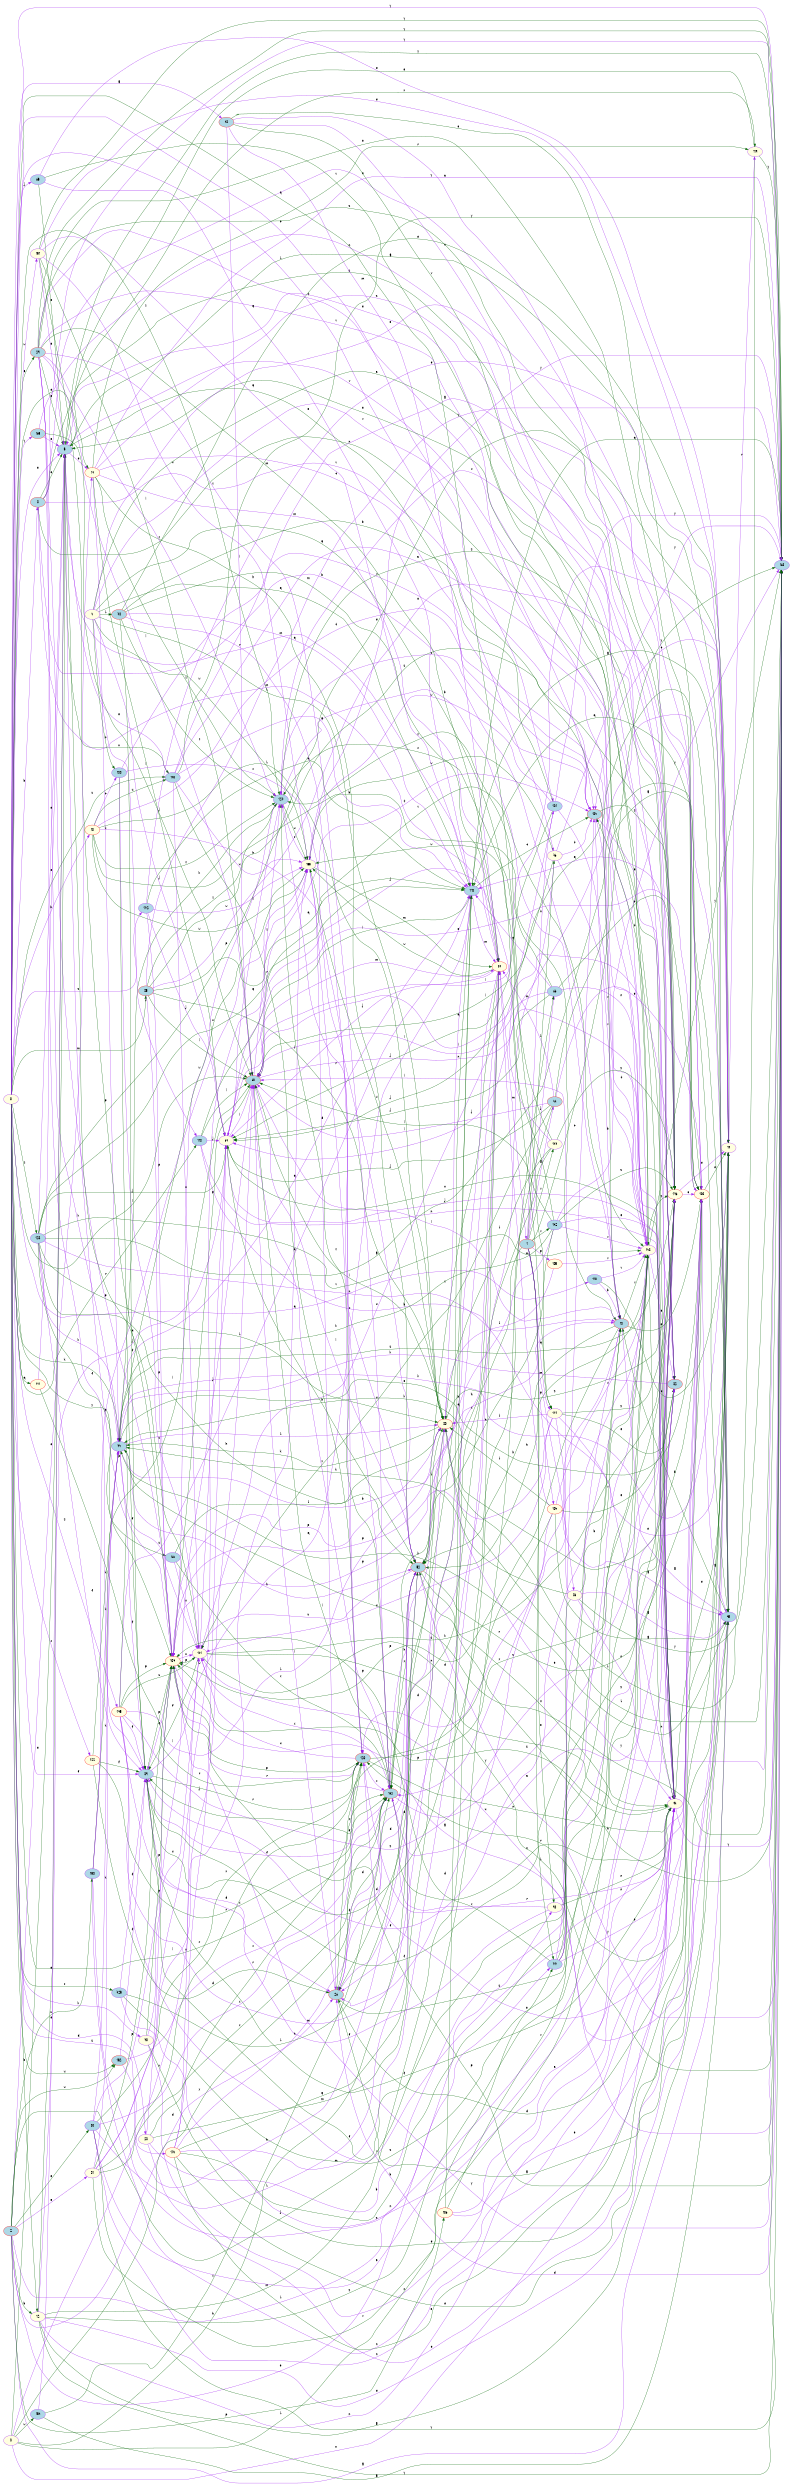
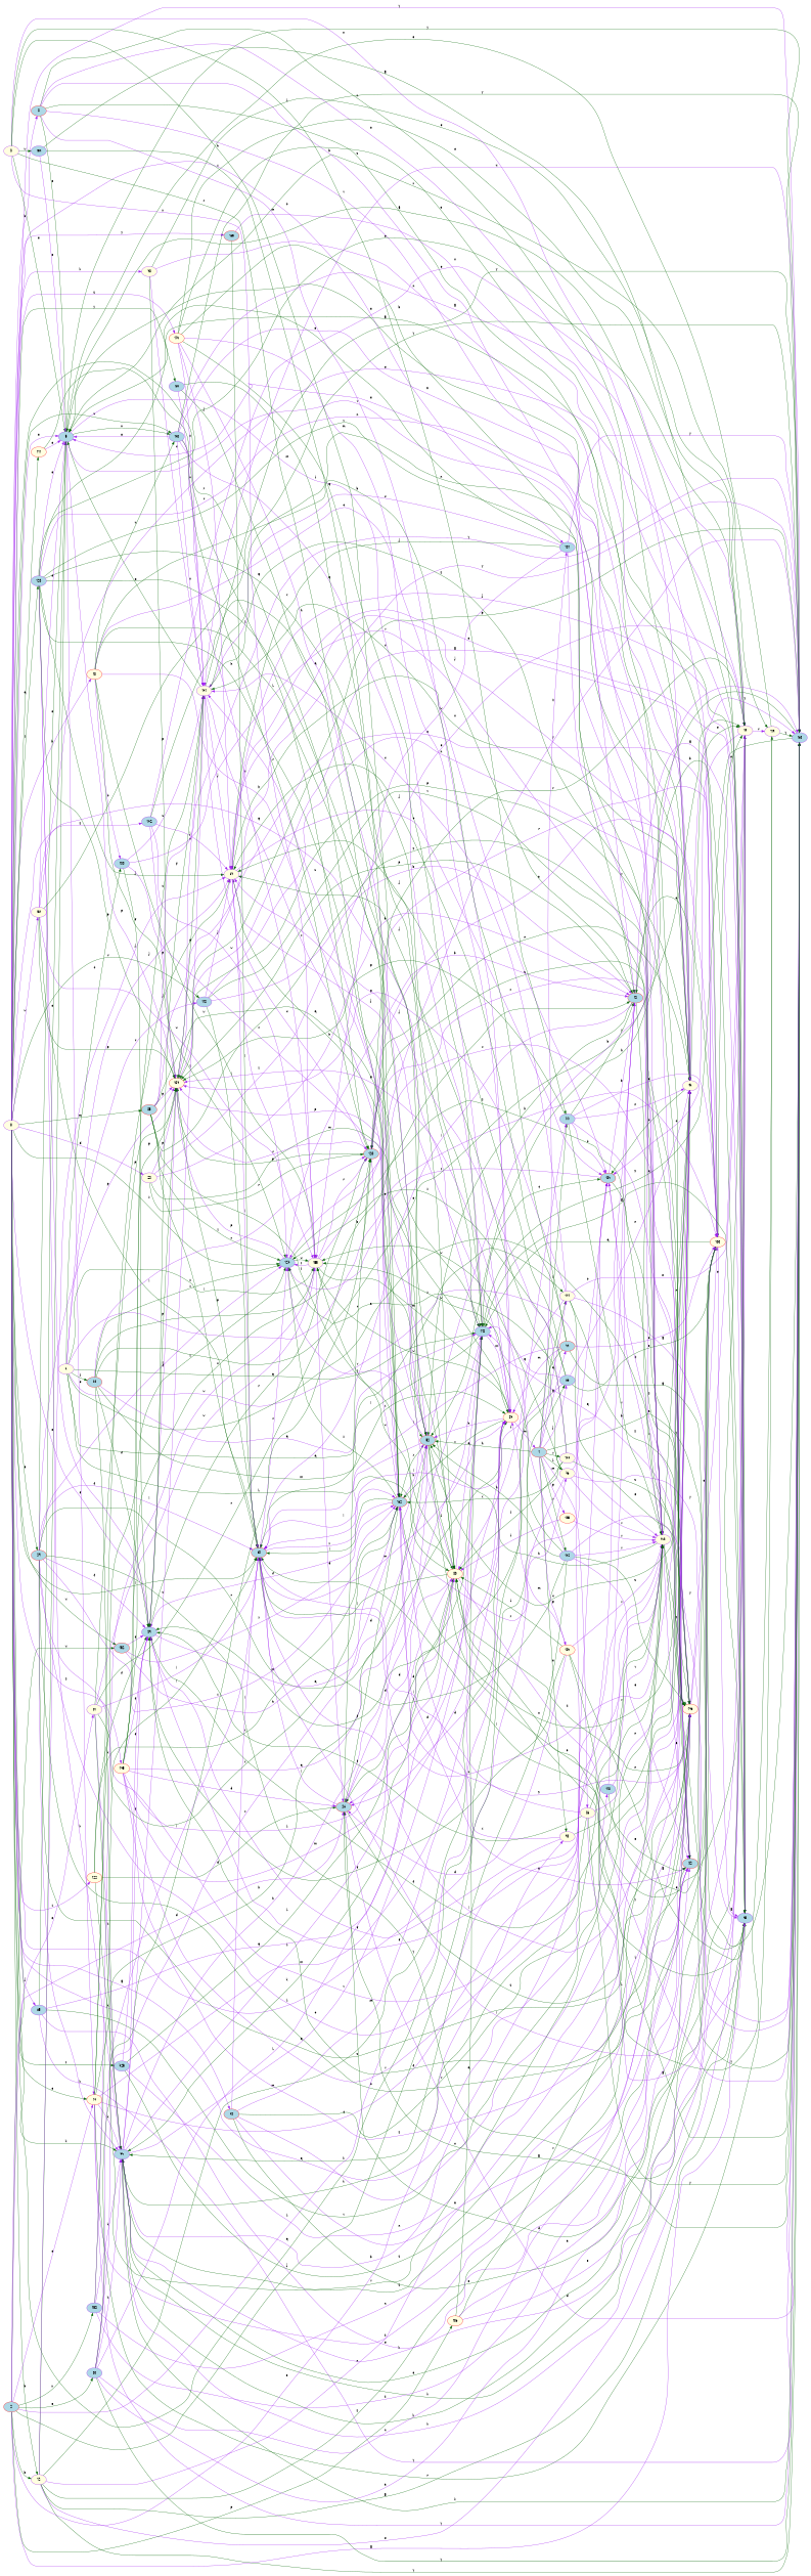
  strict digraph {
    fontname="Patrick Hand"
    rankdir=LR
    node [color=purple fillcolor=lightblue fontname="Patrick Hand" style=filled]
    edge [color=purple fontname="Patrick Hand"]
    0 [fillcolor=lightyellow]
    5
    8 [color=red]
    10 [color=red fillcolor=lightyellow]
    12 [fillcolor=lightyellow]
    17 [color=red fillcolor=lightyellow]
    23 [fillcolor=lightyellow]
    29 [color=red]
    39
    43 [color=red]
    60 [color=red]
    65
    70 [fillcolor=lightyellow]
    74
    76 [fillcolor=lightyellow]
    85 [color=red]
    110
    111 [color=red fillcolor=lightyellow]
    112 [fillcolor=lightyellow]
    118
    122 [color=red fillcolor=lightyellow]
    123
    n23 [label=725]
    127
    131
    140
    151 [fillcolor=lightyellow]
    152 [color=red]
    162 [color=red]
    164
    165 [color=red]
    168
    172
    174 [color=red fillcolor=lightyellow]
    175 [color=red fillcolor=lightyellow]
    87 [color=red fillcolor=lightyellow]
    45
    148 [fillcolor=lightyellow]
    107 [color=red fillcolor=lightyellow]
    119 [fillcolor=lightyellow]
    94 [fillcolor=lightyellow]
    100 [color=red fillcolor=lightyellow]
    13 [color=red]
    176 [color=red fillcolor=lightyellow]
    52 [color=red]
    155 [fillcolor=lightyellow]
    80 [color=red fillcolor=lightyellow]
    133
    134 [color=red]
    67 [fillcolor=lightyellow]
    19 [fillcolor=lightyellow]
    120 [color=red]
    113
    32 [color=red]
    141 [fillcolor=lightyellow]
    26 [color=red]
    1 [color=red]
    44 [color=red]
    66
    77
    86 [fillcolor=lightyellow]
    98 [fillcolor=lightyellow]
    104 [color=red fillcolor=lightyellow]
    105 [color=red fillcolor=lightyellow]
    142
    147 [fillcolor=lightyellow]
    2 [color=red]
    30
    31 [fillcolor=lightyellow]
    106 [color=red fillcolor=lightyellow]
    153
    3 [fillcolor=lightyellow]
    154
    4 [fillcolor=lightyellow]
    78 [color=red]
    0 -> 5 [label=a]
    0 -> 8 [label=b]
    0 -> 10 [label=b]
    0 -> 12 [color=darkgreen label=b]
    0 -> 17 [color=darkgreen label=c]
    0 -> 23 [label=d]
    0 -> 29 [color=darkgreen label=e]
    0 -> 39 [label=f]
    0 -> 43 [label=g]
    0 -> 60 [color=darkgreen label=i]
    0 -> 65 [label=j]
    0 -> 70 [label=k]
    0 -> 74 [color=darkgreen label=k]
    0 -> 76 [label=l]
    0 -> 85 [color=darkgreen label=m]
    0 -> 110 [label=q]
    0 -> 111 [color=darkgreen label=q]
    0 -> 112 [color=darkgreen label=q]
    0 -> 118 [color=darkgreen label=r]
    0 -> 122 [label=s]
    0 -> 123 [color=darkgreen label=s]
    0 -> n23 [color=darkgreen label=s]
    0 -> 127 [color=darkgreen label=s]
    0 -> 131 [label=t]
    0 -> 140 [color=darkgreen label=u]
    0 -> 151 [label=w]
    0 -> 152 [color=darkgreen label=w]
    0 -> 162 [color=darkgreen label=x]
    0 -> 164 [color=darkgreen label=y]
    0 -> 165 [label=y]
    0 -> 168 [label=y]
    0 -> 172 [label=z]
    0 -> 174 [label=z]
    0 -> 175 [label=z]
    5 -> 17 [label=c]
    5 -> 140 [color=darkgreen label=u]
    5 -> 168 [color=darkgreen label=y]
    5 -> 87 [label=m]
    5 -> 45 [color=darkgreen label=g]
    5 -> 148 [label=v]
    5 -> 107 [label=p]
    5 -> 119 [color=darkgreen label=r]
    8 -> 5 [color=darkgreen label=a]
-   8 -> 168 [label=y]
+   65 -> 168 [label=y]
    8 -> 87 [label=m]
    8 -> 148 [label=v]
    8 -> 94 [color=darkgreen label=n]
    8 -> 100 [label=o]
    8 -> 13 [label=b]
    8 -> 176 [color=darkgreen label=z]
    10 -> 127 [color=darkgreen label=s]
    10 -> 140 [color=darkgreen label=u]
    10 -> 13 [color=darkgreen label=b]
    10 -> 52 [label=h]
    10 -> 155 [color=darkgreen label=w]
    10 -> 80 [color=darkgreen label=l]
    10 -> 133 [label=t]
    10 -> 134 [label=t]
    12 -> 5 [color=darkgreen label=a]
    12 -> 168 [color=darkgreen label=y]
    12 -> 87 [color=darkgreen label=m]
    12 -> 45 [color=darkgreen label=g]
    12 -> 94 [label=n]
    12 -> 176 [color=darkgreen label=z]
    12 -> 67 [label=j]
    12 -> 19 [label=c]
    17 -> 74 [label=k]
    17 -> 127 [color=darkgreen label=s]
    17 -> 168 [label=y]
    17 -> 87 [label=m]
    17 -> 119 [color=darkgreen label=r]
    17 -> 176 [label=z]
    17 -> 52 [color=darkgreen label=h]
    17 -> 134 [label=t]
    17 -> 67 [color=darkgreen label=j]
    23 -> 87 [color=darkgreen label=m]
    23 -> 107 [label=p]
    23 -> 13 [label=b]
    23 -> 19 [label=c]
    23 -> 120 [color=darkgreen label=r]
    29 -> 5 [color=darkgreen label=a]
    29 -> 39 [label=f]
    29 -> 60 [label=i]
    29 -> 74 [label=k]
    29 -> 127 [label=s]
    29 -> 162 [label=x]
    29 -> 168 [color=darkgreen label=y]
    29 -> 87 [color=darkgreen label=m]
    29 -> 148 [label=v]
    29 -> 107 [label=p]
    29 -> 100 [color=darkgreen label=o]
    29 -> 176 [color=darkgreen label=z]
    29 -> 134 [label=t]
    39 -> 107 [color=darkgreen label=p]
    39 -> 120 [color=darkgreen label=r]
    39 -> 113 [label=q]
    43 -> 60 [label=i]
    43 -> 87 [label=m]
    43 -> 148 [color=darkgreen label=v]
    43 -> 94 [label=n]
    43 -> 100 [color=darkgreen label=o]
    43 -> 32 [label=e]
    60 -> 127 [label=s]
    60 -> 162 [label=x]
    60 -> 87 [label=m]
    60 -> 107 [color=darkgreen label=p]
    60 -> 94 [label=n]
    65 -> 5 [color=darkgreen label=a]
    65 -> 148 [color=darkgreen label=v]
    65 -> 19 [label=c]
    65 -> 113 [label=q]
    70 -> 107 [color=darkgreen label=p]
    70 -> 94 [label=n]
    70 -> 19 [color=darkgreen label=c]
    70 -> 141 [label=u]
    74 -> 39 [label=f]
    74 -> 100 [color=darkgreen label=o]
    74 -> 13 [label=b]
    74 -> 176 [color=darkgreen label=z]
    74 -> 52 [label=h]
    74 -> 80 [label=l]
    74 -> 113 [label=q]
    74 -> 141 [label=u]
    76 -> 168 [label=y]
    76 -> 148 [label=v]
    76 -> 155 [color=darkgreen label=w]
    76 -> 134 [label=t]
    76 -> 67 [color=darkgreen label=j]
    76 -> 26 [label=d]
    85 -> 60 [color=darkgreen label=i]
    85 -> 127 [color=darkgreen label=s]
    85 -> 168 [label=y]
    85 -> 107 [label=p]
    85 -> 100 [label=o]
    85 -> 176 [color=darkgreen label=z]
    85 -> 80 [color=darkgreen label=l]
    85 -> 113 [color=darkgreen label=q]
    110 -> 148 [label=v]
    110 -> 13 [label=b]
    110 -> 19 [color=darkgreen label=c]
    111 -> 5 [label=a]
    111 -> 120 [color=darkgreen label=r]
    112 -> 45 [label=g]
    112 -> 107 [label=p]
    112 -> 176 [color=darkgreen label=z]
    112 -> 80 [label=l]
    112 -> 19 [label=c]
    112 -> 32 [color=darkgreen label=e]
    112 -> 141 [label=u]
    118 -> 60 [color=darkgreen label=i]
    118 -> 148 [color=darkgreen label=v]
    118 -> 94 [label=n]
    118 -> 13 [label=b]
    118 -> 67 [label=j]
    122 -> 39 [color=darkgreen label=f]
    122 -> 74 [color=darkgreen label=k]
    122 -> 162 [color=darkgreen label=x]
    122 -> 26 [color=darkgreen label=d]
    123 -> 5 [label=a]
    123 -> 39 [label=f]
    123 -> 74 [label=k]
    123 -> 45 [color=darkgreen label=g]
    123 -> 148 [color=darkgreen label=v]
    123 -> 107 [color=darkgreen label=p]
    123 -> 94 [label=n]
    123 -> 52 [color=darkgreen label=h]
    123 -> 80 [color=darkgreen label=l]
    123 -> 67 [color=darkgreen label=j]
    123 -> 19 [color=darkgreen label=c]
    123 -> 113 [color=darkgreen label=q]
    n23 -> 39 [label=f]
    n23 -> 94 [label=n]
    n23 -> 176 [color=darkgreen label=z]
    n23 -> 80 [color=darkgreen label=l]
    127 -> 107 [label=p]
    127 -> 13 [label=b]
    127 -> 176 [color=darkgreen label=z]
    127 -> 155 [color=darkgreen label=w]
    131 -> 5 [color=darkgreen label=a]
    131 -> 168 [label=y]
    131 -> 148 [label=v]
    131 -> 155 [label=w]
    131 -> 67 [color=darkgreen label=j]
    131 -> 141 [label=u]
    140 -> 5 [label=a]
    140 -> 168 [color=darkgreen label=y]
    140 -> 45 [label=g]
    140 -> 155 [label=w]
    140 -> 120 [color=darkgreen label=r]
    140 -> 113 [label=q]
    140 -> 32 [label=e]
    140 -> 141 [label=u]
    151 -> 5 [label=a]
    151 -> 60 [color=darkgreen label=i]
    151 -> 168 [color=darkgreen label=y]
    151 -> 107 [color=darkgreen label=p]
    151 -> 155 [label=w]
    151 -> 19 [label=c]
    151 -> 113 [label=q]
    152 -> 39 [label=f]
    152 -> 162 [label=x]
    152 -> 52 [label=h]
    162 -> 39 [label=f]
    162 -> 60 [color=darkgreen label=i]
    162 -> 127 [color=darkgreen label=s]
    162 -> 94 [color=darkgreen label=n]
    162 -> 176 [label=z]
    162 -> 52 [label=h]
    162 -> 32 [label=e]
    162 -> 26 [color=darkgreen label=d]
    164 -> 162 [color=darkgreen label=x]
    164 -> 80 [color=darkgreen label=l]
    164 -> 141 [label=u]
-   165 -> 5 [label=a]
    165 -> 60 [color=darkgreen label=i]
    165 -> 94 [label=n]
    168 -> 74 [color=darkgreen label=k]
    168 -> 107 [color=darkgreen label=p]
    168 -> 52 [color=darkgreen label=h]
    168 -> 80 [color=darkgreen label=l]
    168 -> 113 [color=darkgreen label=q]
    168 -> 141 [label=u]
    168 -> 26 [label=d]
    172 -> 107 [label=p]
    172 -> 155 [label=w]
    172 -> 67 [label=j]
    172 -> 19 [label=c]
    172 -> 113 [color=darkgreen label=q]
    174 -> 87 [label=m]
    174 -> 100 [color=darkgreen label=o]
    174 -> 13 [color=darkgreen label=b]
    174 -> 52 [label=h]
    174 -> 67 [label=j]
    174 -> 19 [color=darkgreen label=c]
    174 -> 113 [color=darkgreen label=q]
    174 -> 141 [label=u]
    175 -> 39 [label=f]
    175 -> 87 [label=m]
    175 -> 148 [label=v]
    175 -> 107 [color=darkgreen label=p]
    175 -> 176 [label=z]
    175 -> 155 [color=darkgreen label=w]
    175 -> 80 [label=l]
    175 -> 113 [label=q]
    175 -> 141 [color=darkgreen label=u]
    175 -> 26 [label=d]
    87 -> 162 [color=darkgreen label=x]
    87 -> 52 [label=h]
    87 -> 155 [color=darkgreen label=w]
    87 -> 67 [label=j]
    87 -> 26 [label=d]
    87 -> 1 [label=m]
    45 -> 60 [color=darkgreen label=i]
    45 -> 74 [color=darkgreen label=k]
    45 -> 13 [color=darkgreen label=b]
    45 -> 67 [label=j]
    148 -> 39 [label=f]
    148 -> 168 [color=darkgreen label=y]
    148 -> 94 [color=darkgreen label=n]
    148 -> 176 [color=darkgreen label=z]
    148 -> 52 [color=darkgreen label=h]
    148 -> 134 [label=t]
    148 -> 120 [label=r]
    148 -> 32 [label=e]
    107 -> 39 [label=f]
    107 -> 168 [label=y]
    107 -> 45 [label=g]
    107 -> 120 [label=r]
    107 -> 141 [label=u]
    119 -> 5 [color=darkgreen label=a]
    119 -> 168 [color=darkgreen label=y]
    119 -> 80 [color=darkgreen label=l]
    94 -> 5 [color=darkgreen label=a]
    94 -> 39 [color=darkgreen label=f]
    94 -> 168 [label=y]
    94 -> 107 [color=darkgreen label=p]
    94 -> 134 [color=darkgreen label=t]
    94 -> 67 [label=j]
    94 -> 19 [color=darkgreen label=c]
    100 -> 74 [color=darkgreen label=k]
    100 -> 45 [label=g]
    100 -> 19 [color=darkgreen label=c]
    100 -> 120 [label=r]
    100 -> 113 [color=darkgreen label=q]
    13 -> 60 [label=i]
    13 -> 162 [label=x]
    13 -> 45 [label=g]
    13 -> 148 [color=darkgreen label=v]
    13 -> 107 [color=darkgreen label=p]
    13 -> 100 [color=darkgreen label=o]
    13 -> 52 [color=darkgreen label=h]
    176 -> 60 [label=i]
    176 -> 127 [label=s]
    176 -> 100 [label=o]
    176 -> 19 [label=c]
    176 -> 113 [label=q]
    52 -> 60 [label=i]
    52 -> 127 [label=s]
    52 -> 162 [color=darkgreen label=x]
    52 -> 168 [label=y]
    52 -> 94 [color=darkgreen label=n]
    52 -> 100 [color=darkgreen label=o]
    52 -> 80 [color=darkgreen label=l]
    52 -> 141 [label=u]
    52 -> 26 [label=d]
    155 -> 127 [label=s]
    155 -> 168 [label=y]
    155 -> 87 [color=darkgreen label=m]
    155 -> 120 [label=r]
    155 -> 26 [label=d]
    80 -> 60 [color=darkgreen label=i]
    80 -> 74 [color=darkgreen label=k]
    80 -> 168 [label=y]
    80 -> 107 [label=p]
    80 -> 176 [color=darkgreen label=z]
    80 -> 155 [color=darkgreen label=w]
    80 -> 113 [label=q]
    80 -> 26 [label=d]
    133 -> 39 [color=darkgreen label=f]
    133 -> 162 [label=x]
    133 -> 148 [label=v]
    133 -> 141 [label=u]
    134 -> 127 [label=s]
    134 -> 13 [label=b]
    134 -> 176 [color=darkgreen label=z]
    134 -> 32 [label=e]
    67 -> 60 [label=i]
    67 -> 127 [label=s]
    67 -> 94 [color=darkgreen label=n]
    67 -> 100 [label=o]
    67 -> 52 [color=darkgreen label=h]
    67 -> 134 [label=t]
    19 -> 60 [label=i]
    19 -> 74 [label=k]
    19 -> 119 [label=r]
    19 -> 134 [label=t]
    19 -> 120 [color=darkgreen label=r]
    19 -> 26 [color=darkgreen label=d]
    120 -> 162 [label=x]
    120 -> 107 [color=darkgreen label=p]
    120 -> 94 [color=darkgreen label=n]
    120 -> 100 [label=o]
    120 -> 176 [color=darkgreen label=z]
    120 -> 141 [label=u]
    113 -> 60 [color=darkgreen label=i]
    113 -> 87 [label=m]
    113 -> 45 [color=darkgreen label=g]
    113 -> 134 [color=darkgreen label=t]
    113 -> 26 [color=darkgreen label=d]
    32 -> 5 [label=a]
    32 -> 39 [color=darkgreen label=f]
    32 -> 74 [label=k]
    141 -> 5 [color=darkgreen label=a]
    141 -> 39 [color=darkgreen label=f]
    141 -> 162 [label=x]
    141 -> 168 [color=darkgreen label=y]
    141 -> 107 [color=darkgreen label=p]
    141 -> 94 [color=darkgreen label=n]
    141 -> 176 [color=darkgreen label=z]
    141 -> 67 [label=j]
    26 -> 60 [label=i]
    26 -> 45 [color=darkgreen label=g]
    26 -> 176 [color=darkgreen label=z]
    26 -> 120 [color=darkgreen label=r]
    1 -> 76 [color=darkgreen label=l]
    1 -> 112 [label=q]
    1 -> 131 [label=t]
    1 -> 168 [color=darkgreen label=y]
    1 -> 52 [color=darkgreen label=h]
    1 -> 44 [label=g]
    1 -> 66 [label=j]
    1 -> 77 [color=darkgreen label=l]
    1 -> 86 [label=m]
    1 -> 98 [color=darkgreen label=o]
    1 -> 104 [label=p]
    1 -> 105 [label=p]
    1 -> 142 [color=darkgreen label=v]
    1 -> 147 [color=darkgreen label=v]
    44 -> 39 [color=darkgreen label=f]
    44 -> 60 [label=i]
    44 -> 87 [label=m]
    44 -> 45 [color=darkgreen label=g]
    44 -> 100 [label=o]
    44 -> 67 [color=darkgreen label=j]
    44 -> 141 [color=darkgreen label=u]
    66 -> 60 [label=i]
    66 -> 127 [color=darkgreen label=s]
    66 -> 94 [label=n]
    66 -> 100 [color=darkgreen label=o]
    66 -> 67 [color=darkgreen label=j]
    66 -> 113 [label=q]
    77 -> 148 [color=darkgreen label=v]
    77 -> 107 [color=darkgreen label=p]
    77 -> 94 [label=n]
    77 -> 100 [label=o]
    77 -> 13 [color=darkgreen label=b]
    77 -> 176 [label=z]
    77 -> 134 [label=t]
    86 -> 39 [color=darkgreen label=f]
    86 -> 60 [label=i]
    86 -> 74 [color=darkgreen label=k]
    86 -> 168 [color=darkgreen label=y]
    86 -> 45 [label=g]
    86 -> 148 [color=darkgreen label=v]
    86 -> 94 [label=n]
    98 -> 39 [label=f]
    98 -> 162 [label=x]
    98 -> 94 [color=darkgreen label=n]
    104 -> 39 [color=darkgreen label=f]
    104 -> 87 [label=m]
    104 -> 45 [color=darkgreen label=g]
    104 -> 148 [label=v]
    104 -> 80 [color=darkgreen label=l]
    104 -> 32 [color=darkgreen label=e]
    104 -> 26 [label=d]
    105 -> 148 [label=v]
    105 -> 80 [label=l]
    142 -> 60 [color=darkgreen label=i]
    142 -> 74 [color=darkgreen label=k]
    142 -> 168 [label=y]
    142 -> 148 [label=v]
    142 -> 107 [label=p]
    142 -> 176 [color=darkgreen label=z]
    142 -> 52 [color=darkgreen label=h]
    142 -> 155 [color=darkgreen label=w]
    142 -> 32 [label=e]
    147 -> 127 [color=darkgreen label=s]
    147 -> 162 [color=darkgreen label=x]
    147 -> 176 [color=darkgreen label=z]
    147 -> 80 [color=darkgreen label=l]
    147 -> 67 [label=j]
    2 -> 12 [color=darkgreen label=b]
    2 -> 17 [label=c]
    2 -> 152 [color=darkgreen label=w]
    2 -> 45 [label=g]
    2 -> 26 [label=d]
    2 -> 66 [color=darkgreen label=j]
    2 -> 77 [label=l]
    2 -> 98 [label=o]
    2 -> 30 [color=darkgreen label=e]
    2 -> 31 [label=e]
    2 -> 106 [color=darkgreen label=p]
    2 -> 153 [color=darkgreen label=w]
    30 -> 60 [label=i]
    30 -> 74 [label=k]
    30 -> 162 [label=x]
    30 -> 168 [color=darkgreen label=y]
    30 -> 94 [label=n]
    30 -> 80 [label=l]
    30 -> 120 [color=darkgreen label=r]
    30 -> 32 [label=e]
    31 -> 60 [label=i]
    31 -> 74 [label=k]
    31 -> 162 [color=darkgreen label=x]
    31 -> 148 [color=darkgreen label=v]
    31 -> 107 [color=darkgreen label=p]
    31 -> 155 [label=w]
    31 -> 120 [color=darkgreen label=r]
    106 -> 148 [color=darkgreen label=v]
    106 -> 100 [label=o]
    106 -> 113 [color=darkgreen label=q]
    106 -> 32 [label=e]
    153 -> 60 [color=darkgreen label=i]
    153 -> 74 [label=k]
    153 -> 94 [label=n]
    153 -> 176 [label=z]
    153 -> 155 [label=w]
    3 -> 5 [color=darkgreen label=a]
    3 -> 162 [color=darkgreen label=x]
    3 -> 94 [label=n]
    3 -> 52 [color=darkgreen label=h]
    3 -> 155 [label=w]
    3 -> 77 [color=darkgreen label=l]
    3 -> 154 [color=darkgreen label=w]
    154 -> 5 [label=a]
    154 -> 162 [color=darkgreen label=x]
    154 -> 45 [color=darkgreen label=g]
    4 -> 112 [color=darkgreen label=q]
    4 -> 118 [label=r]
    4 -> 148 [label=v]
    4 -> 100 [label=o]
    4 -> 155 [color=darkgreen label=w]
    4 -> 80 [color=darkgreen label=l]
    4 -> 133 [color=darkgreen label=t]
    4 -> 67 [label=j]
    4 -> 113 [color=darkgreen label=q]
    4 -> 32 [color=darkgreen label=e]
    4 -> 78 [color=darkgreen label=l]
    78 -> 39 [color=darkgreen label=f]
-   127 -> 74 [color=darkgreen label=k]
+   78 -> 74 [color=darkgreen label=k]
    78 -> 127 [color=darkgreen label=s]
    78 -> 87 [color=darkgreen label=m]
    78 -> 13 [color=darkgreen label=b]
    78 -> 19 [color=darkgreen label=c]
    78 -> 120 [label=r]
    78 -> 113 [label=q]
  }
